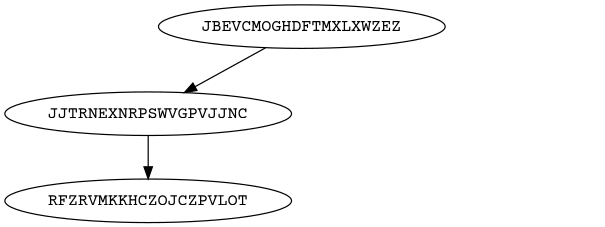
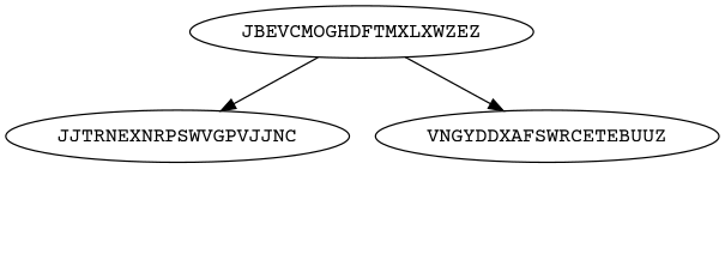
  digraph {
    fontname="Courier Prime"
    node [Processor=1 Weight=11 fontname="Courier Prime"]
    edge [fontname="Courier Prime"]
    JBEVCMOGHDFTMXLXWZEZ [Start=18]
    JJTRNEXNRPSWVGPVJJNC [Start=29 Weight=18]
-   RFZRVMKKHCZOJCZPVLOT [Processor=3 Start=67]
+   VNGYDDXAFSWRCETEBUUZ [Processor=2 Start=40 Weight=12]
    JBEVCMOGHDFTMXLXWZEZ -> JJTRNEXNRPSWVGPVJJNC [Weight=15]
-   JJTRNEXNRPSWVGPVJJNC -> RFZRVMKKHCZOJCZPVLOT [Weight=20]
+   JBEVCMOGHDFTMXLXWZEZ -> VNGYDDXAFSWRCETEBUUZ [Weight=11]
  }
